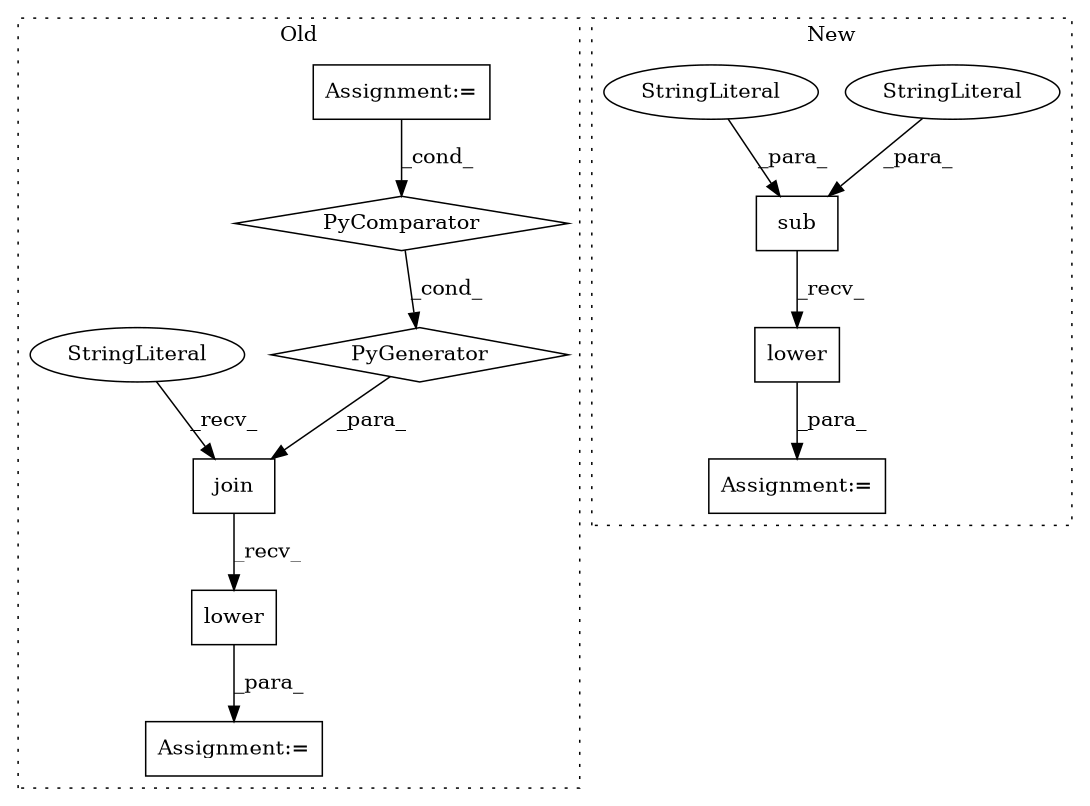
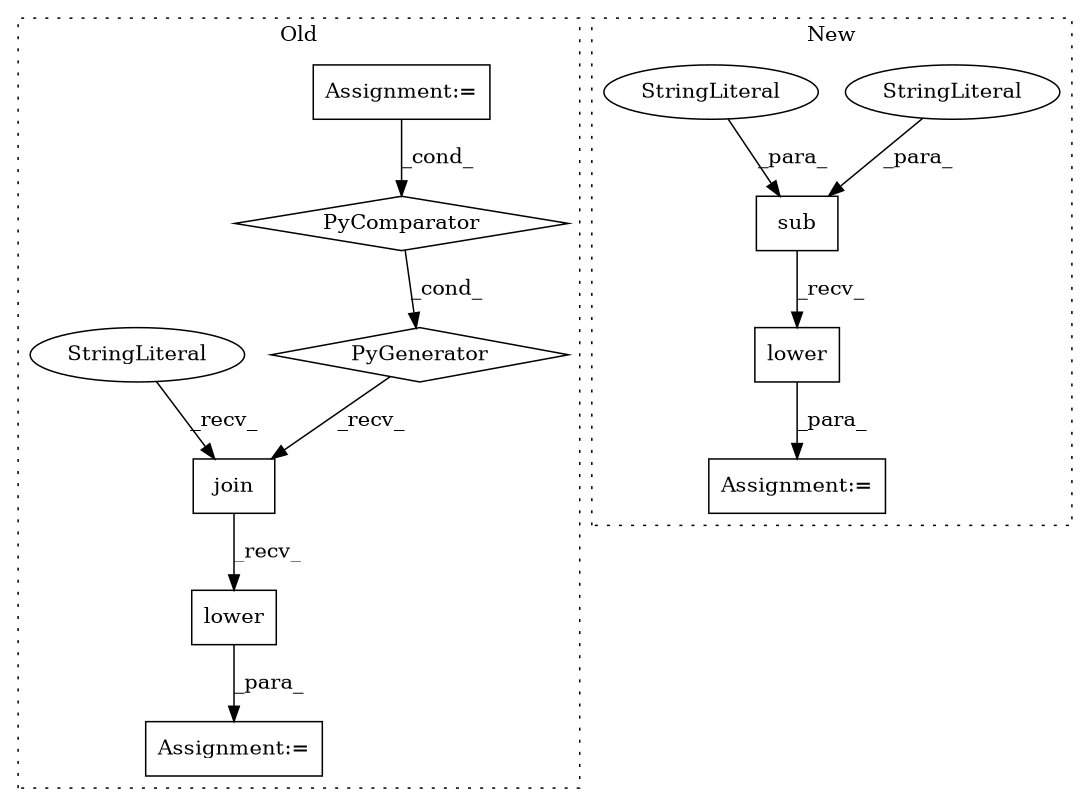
  digraph {
    node [a=32 l=7 s=2938 shape=box]
    n1 [label=lower s=2968]
    n2 [a=113 l=26 label=PyComparator shape=diamond]
    n3 [a=107 l=97 label=PyGenerator s=2873 shape=diamond]
    n4 [l="16,-3" label=join s="2857,2970"]
    n5 [a=7 l=26 label="Assignment:="]
    n6 [a=7 l=1 label="Assignment:=" s=2853]
    n7 [a=45 l=2 label=StringLiteral s=2854 shape=ellipse]
    n8 [l="4,1" label=sub s="2847,2865"]
    n9 [a=45 l=2 label=StringLiteral s=2858 shape=ellipse]
    n10 [a=45 l=6 label=StringLiteral s=2851 shape=ellipse]
    n11 [a=7 l=1 label="Assignment:=" s=2843]
    n12 [label=lower s=2867]
    subgraph cluster_1 {
      label=Old
      style=dotted
      n1
      n2
      n3
      n4
      n5
      n6
      n7
    }
    subgraph cluster_2 {
      label=New
      style=dotted
      n8
      n9
      n10
      n11
      n12
    }
    n1 -> n6 [label=_para_]
    n2 -> n3 [label=_cond_]
-   n3 -> n4 [label=_para_]
+   n3 -> n4 [label=_recv_]
    n4 -> n1 [label=_recv_]
    n5 -> n2 [label=_cond_]
    n7 -> n4 [label=_recv_]
    n8 -> n12 [label=_recv_]
    n9 -> n8 [label=_para_]
    n10 -> n8 [label=_para_]
    n12 -> n11 [label=_para_]
  }
